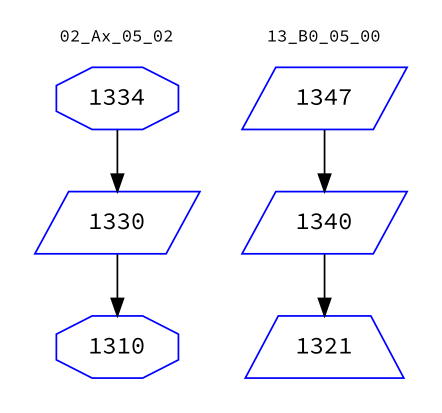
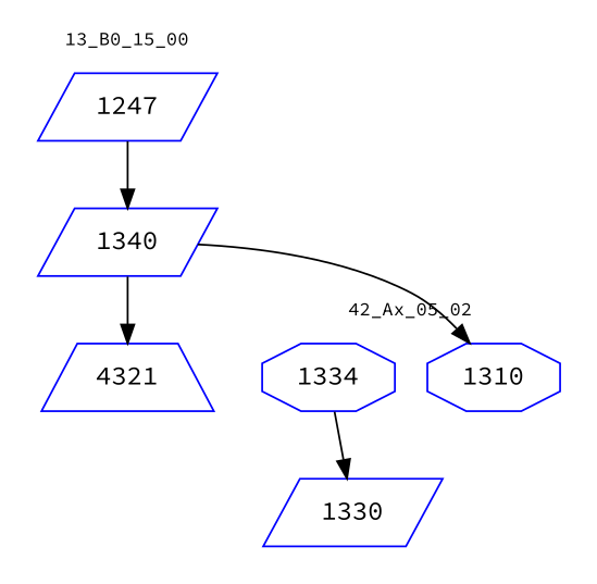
  digraph {
    fontname="Source Code Pro"
    node [color=blue fontname="Source Code Pro" shape=parallelogram]
    edge [color=black fontname="Source Code Pro"]
    n1 [label=1330]
    n2 [label=1310 shape=octagon]
    n3 [label=1334 shape=octagon]
    n4 [label=1340]
-   n5 [label=1321 shape=trapezium]
-   n6 [label=1347]
+   n5 [label=4321 shape=trapezium]
+   n6 [label=1247]
    subgraph cluster_1 {
      color=white
      fontsize=10
-     label="02_Ax_05_02"
+     label="42_Ax_05_02"
      n1
      n2
      n3
    }
    subgraph cluster_2 {
      color=white
      fontsize=10
-     label="13_B0_05_00"
+     label="13_B0_15_00"
      n4
      n5
      n6
    }
-   n1 -> n2
+   n4 -> n2
    n3 -> n1
    n4 -> n5
    n6 -> n4
  }
